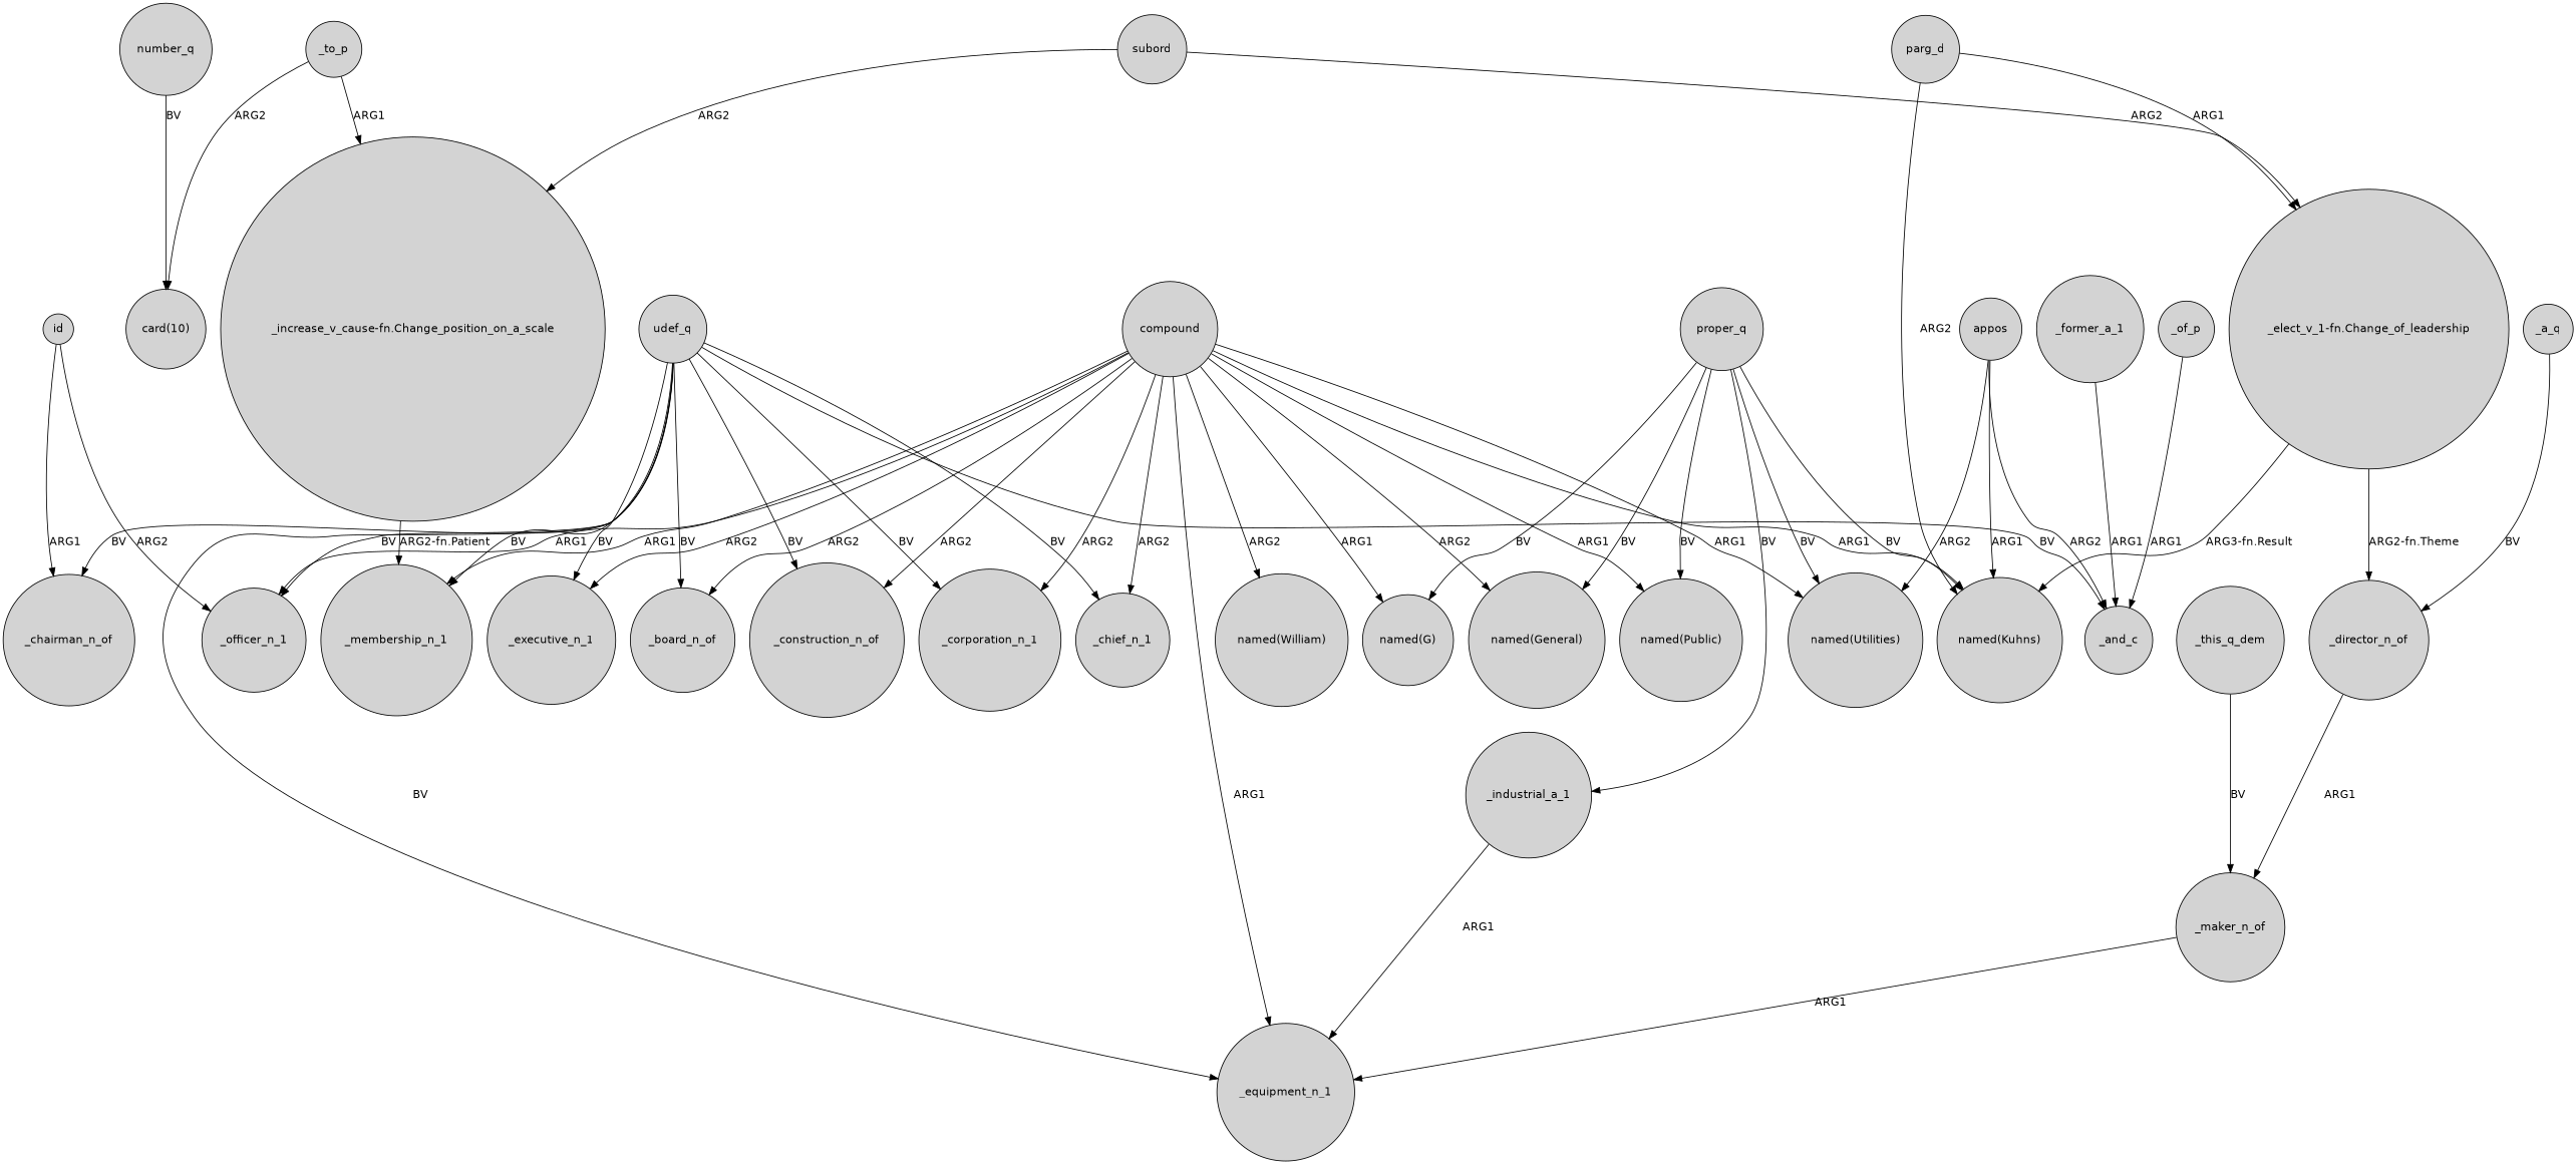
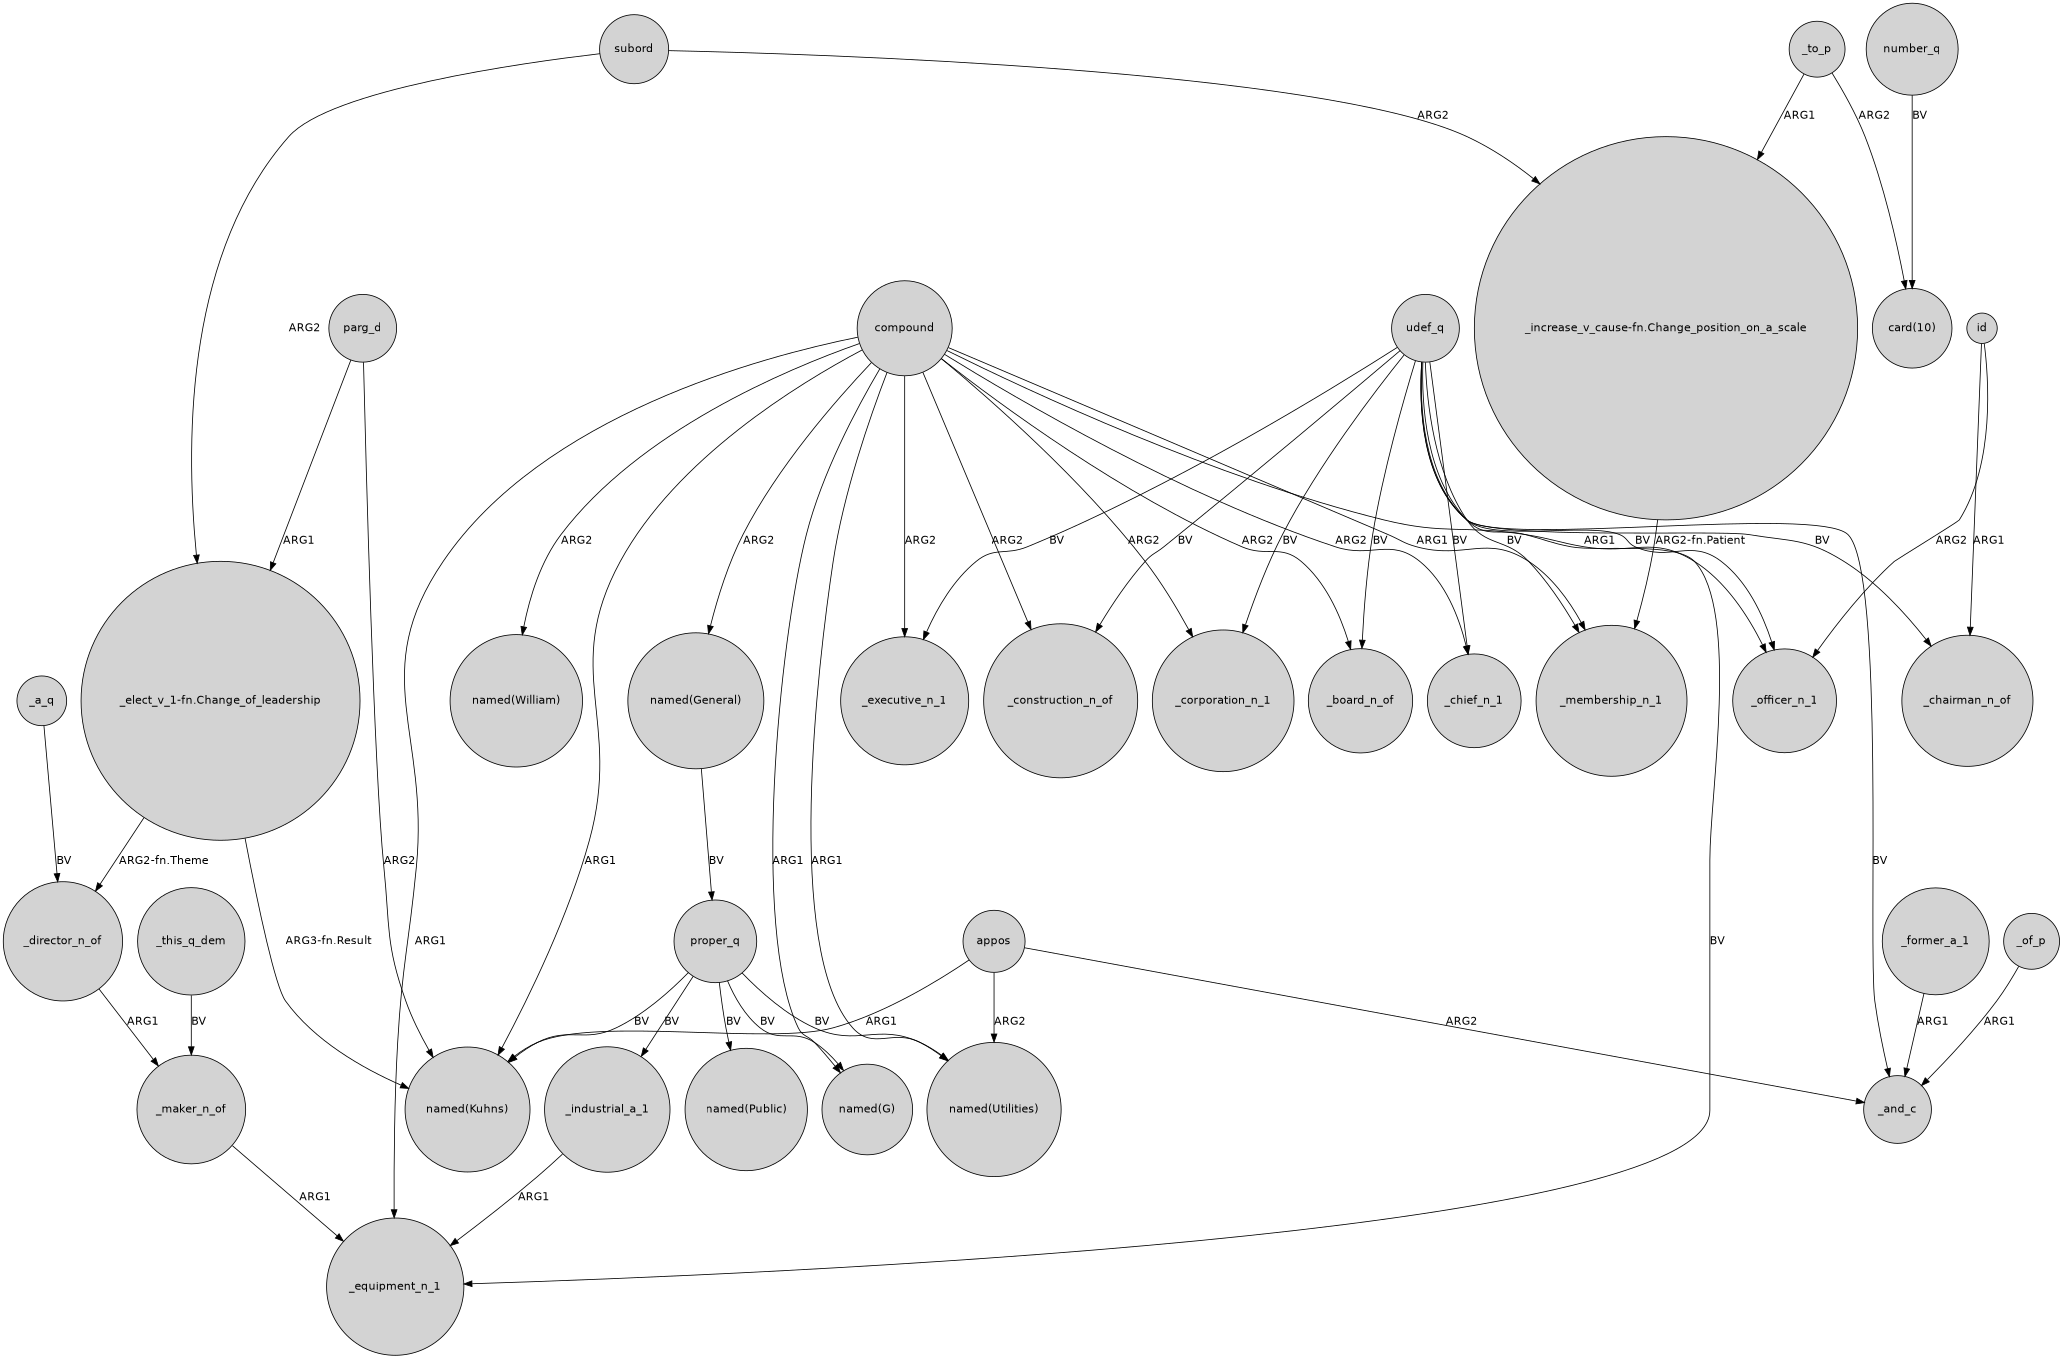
  digraph {
    fontname="DejaVu Sans"
    node [fontname="DejaVu Sans" shape=circle style=filled]
    edge [fontname="DejaVu Sans"]
    udef_q
    _equipment_n_1
    _membership_n_1
    _and_c
    _executive_n_1
    _corporation_n_1
    _board_n_of
    _chairman_n_of
    _chief_n_1
    _officer_n_1
    _construction_n_of
    "_elect_v_1-fn.Change_of_leadership"
    "named(Kuhns)"
    _director_n_of
    _maker_n_of
    proper_q
    "named(Utilities)"
    "named(G)"
    "named(General)"
    "named(Public)"
    _industrial_a_1
    _former_a_1
    number_q
    "card(10)"
    compound
    "named(William)"
    parg_d
    "_increase_v_cause-fn.Change_position_on_a_scale"
    appos
    id
    _a_q
    _of_p
    _to_p
    _this_q_dem
    subord
    udef_q -> _equipment_n_1 [label=BV]
    udef_q -> _membership_n_1 [label=BV]
    udef_q -> _and_c [label=BV]
    udef_q -> _executive_n_1 [label=BV]
    udef_q -> _corporation_n_1 [label=BV]
    udef_q -> _board_n_of [label=BV]
    udef_q -> _chairman_n_of [label=BV]
    udef_q -> _chief_n_1 [label=BV]
    udef_q -> _officer_n_1 [label=BV]
    udef_q -> _construction_n_of [label=BV]
    "_elect_v_1-fn.Change_of_leadership" -> "named(Kuhns)" [label="ARG3-fn.Result"]
    "_elect_v_1-fn.Change_of_leadership" -> _director_n_of [label="ARG2-fn.Theme"]
    _director_n_of -> _maker_n_of [label=ARG1]
    _maker_n_of -> _equipment_n_1 [label=ARG1]
    proper_q -> "named(Kuhns)" [label=BV]
    proper_q -> "named(Utilities)" [label=BV]
    proper_q -> "named(G)" [label=BV]
-   proper_q -> "named(General)" [label=BV]
+   "named(General)" -> proper_q [label=BV]
    proper_q -> "named(Public)" [label=BV]
    proper_q -> _industrial_a_1 [label=BV]
    _industrial_a_1 -> _equipment_n_1 [label=ARG1]
    _former_a_1 -> _and_c [label=ARG1]
    number_q -> "card(10)" [label=BV]
    compound -> _equipment_n_1 [label=ARG1]
    compound -> _membership_n_1 [label=ARG1]
    compound -> _executive_n_1 [label=ARG2]
    compound -> _corporation_n_1 [label=ARG2]
    compound -> _board_n_of [label=ARG2]
    compound -> _chief_n_1 [label=ARG2]
    compound -> _officer_n_1 [label=ARG1]
    compound -> _construction_n_of [label=ARG2]
    compound -> "named(Kuhns)" [label=ARG1]
    compound -> "named(Utilities)" [label=ARG1]
    compound -> "named(G)" [label=ARG1]
    compound -> "named(General)" [label=ARG2]
-   compound -> "named(Public)" [label=ARG1]
    compound -> "named(William)" [label=ARG2]
    parg_d -> "_elect_v_1-fn.Change_of_leadership" [label=ARG1]
    parg_d -> "named(Kuhns)" [label=ARG2]
    "_increase_v_cause-fn.Change_position_on_a_scale" -> _membership_n_1 [label="ARG2-fn.Patient"]
    appos -> _and_c [label=ARG2]
    appos -> "named(Kuhns)" [label=ARG1]
    appos -> "named(Utilities)" [label=ARG2]
    id -> _chairman_n_of [label=ARG1]
    id -> _officer_n_1 [label=ARG2]
    _a_q -> _director_n_of [label=BV]
    _of_p -> _and_c [label=ARG1]
    _to_p -> "card(10)" [label=ARG2]
    _to_p -> "_increase_v_cause-fn.Change_position_on_a_scale" [label=ARG1]
    _this_q_dem -> _maker_n_of [label=BV]
    subord -> "_elect_v_1-fn.Change_of_leadership" [label=ARG2]
    subord -> "_increase_v_cause-fn.Change_position_on_a_scale" [label=ARG2]
  }
